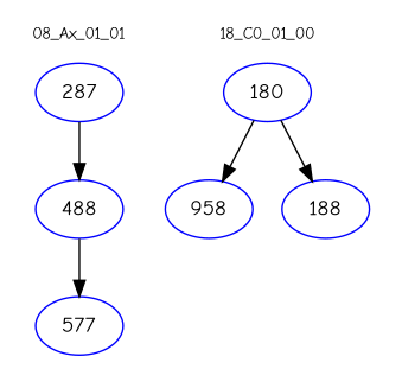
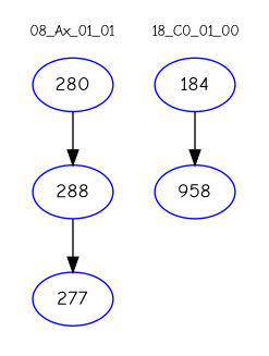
  digraph {
    fontname="Comic Neue"
    node [color=blue fontname="Comic Neue"]
    edge [color=black fontname="Comic Neue"]
-   n1 [label=488]
-   n2 [label=577]
-   n3 [label=287]
-   n4 [label=180]
+   n1 [label=288]
+   n2 [label=277]
+   n3 [label=280]
+   n4 [label=184]
    n5 [label=958]
-   n6 [label=188]
    subgraph cluster_1 {
      color=white
      fontsize=10
      label="08_Ax_01_01"
      n1
      n2
      n3
    }
    subgraph cluster_2 {
      color=white
      fontsize=10
      label="18_C0_01_00"
      n4
      n5
-     n6
    }
    n1 -> n2
    n3 -> n1
    n4 -> n5
-   n4 -> n6
  }
